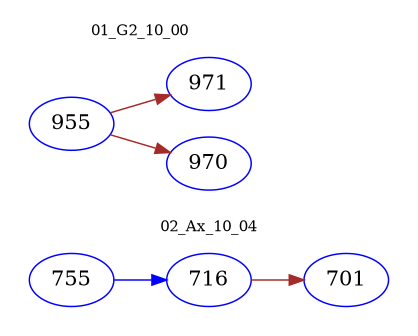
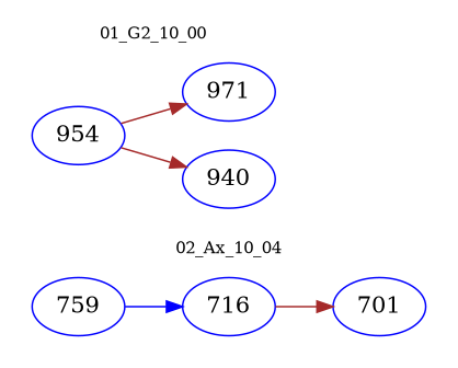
  digraph {
    rankdir=LR
    node [color=blue]
    edge [color=brown]
    n1 [label=716]
    n2 [label=701]
-   n3 [label=755]
-   n4 [label=955]
-   n5 [label=970]
+   n3 [label=759]
+   n4 [label=954]
+   n5 [label=940]
    n6 [label=971]
    subgraph cluster_1 {
      color=white
      fontsize=10
      label="02_Ax_10_04"
      n1
      n2
      n3
    }
    subgraph cluster_2 {
      color=white
      fontsize=10
      label="01_G2_10_00"
      n4
      n5
      n6
    }
    n1 -> n2
    n3 -> n1 [color=blue]
    n4 -> n5
    n4 -> n6
  }
